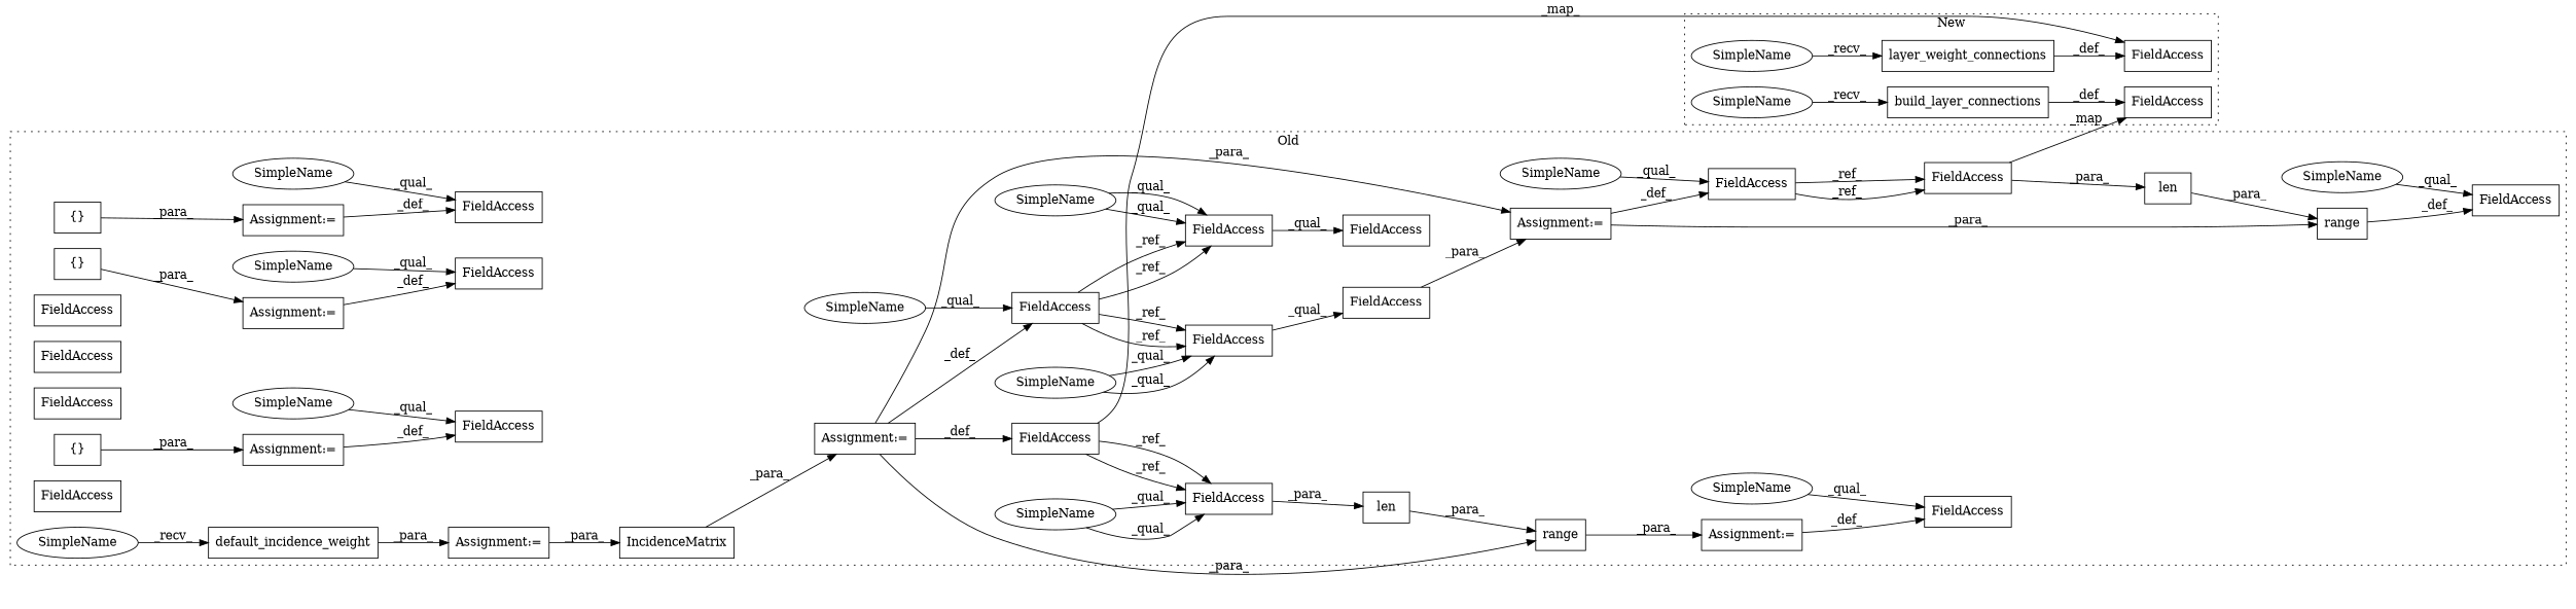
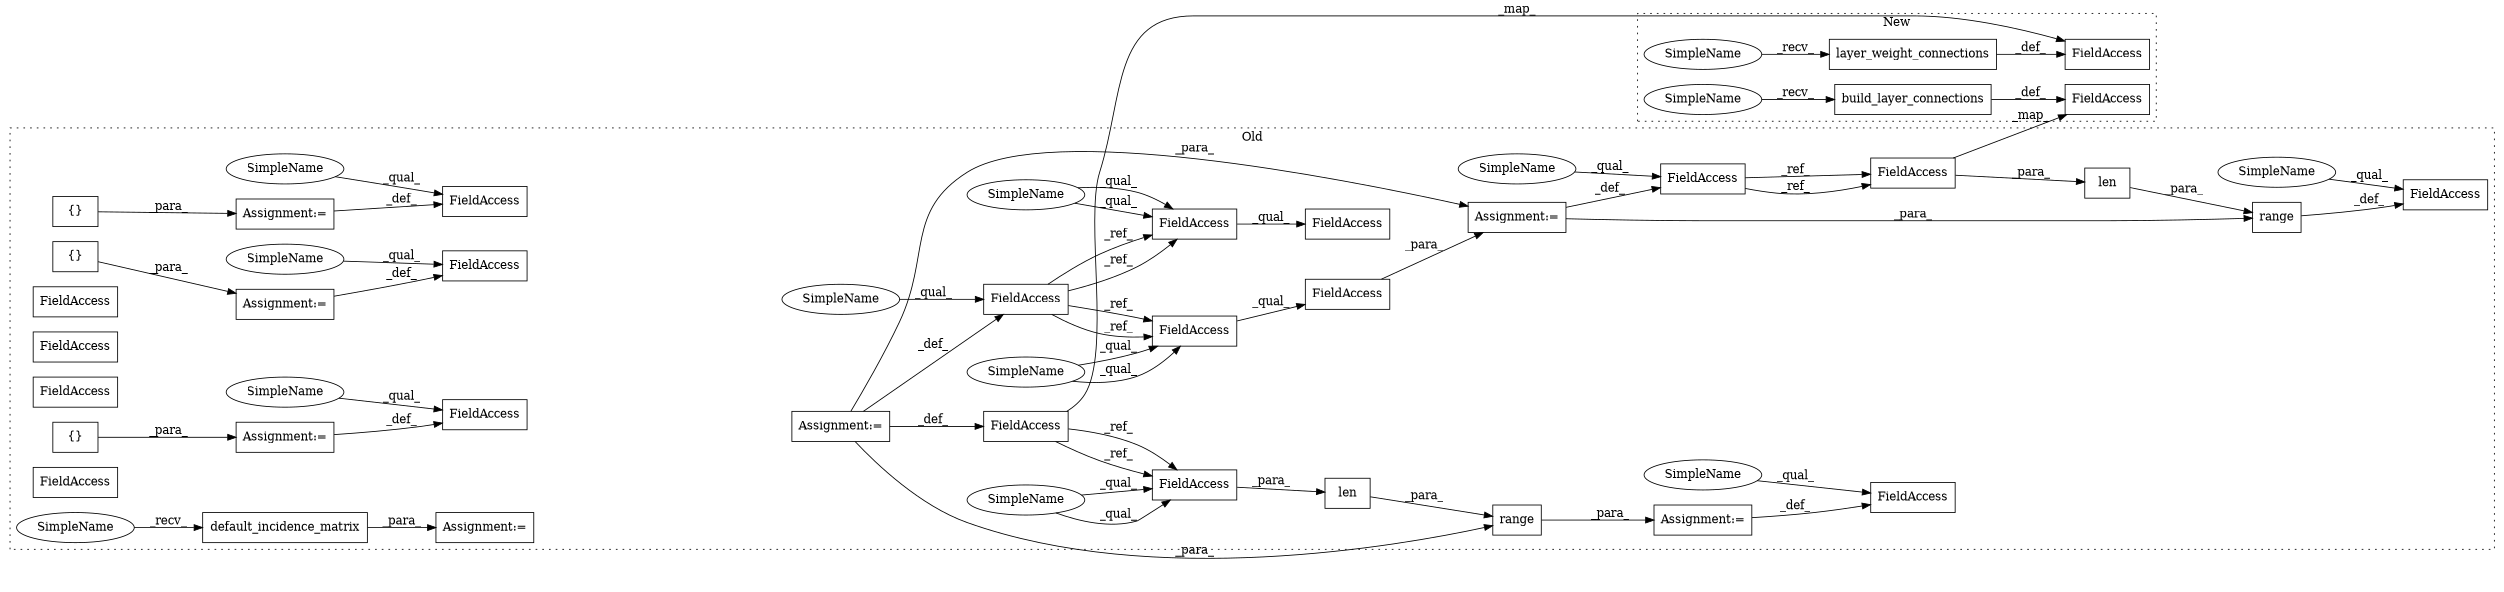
  digraph {
    rankdir=LR
    node [a=22 l=4 s=3809 shape=box]
-   n1 [a=32 l=26 label=default_incidence_weight s=3637]
+   n1 [a=32 l=26 label=default_incidence_matrix s=3637]
    n2 [l=21 label=FieldAccess s=3888]
    n3 [a=32 l="4,1" label=len s="3916,3942"]
    n4 [l=21 label=FieldAccess s=4060]
    n5 [a=4 l=2 label="{}" s=4099]
    n6 [a=32 l="4,1" label=len s="3979,4006"]
    n7 [l=20 label=FieldAccess s=4014]
    n8 [a=4 l=2 label="{}" s=4052]
    n9 [l=16 label=FieldAccess s=3669]
    n10 [l=23 label=FieldAccess s=3983]
    n11 [l=22 label=FieldAccess s=3950]
    n12 [l=16 label=FieldAccess]
    n13 [l=16 label=FieldAccess s=3748]
    n14 [l=22 label=FieldAccess s=3725]
    n15 [l=21 label=FieldAccess s=3841]
    n16 [a=4 l=2 label="{}" s=3880]
    n17 [l=26 label=FieldAccess]
    n18 [l=31 label=FieldAccess s=3748]
    n19 [a=32 l="6,1" label=range s="3973,4007"]
-   n20 [a=32 l="16,1" label=IncidenceMatrix s="3686,3718"]
    n21 [a=32 l="6,1" label=range s="3910,3943"]
    n22 [a=7 l=1 label="Assignment:=" s=3747]
    n23 [a=7 l=1 label="Assignment:=" s=3972]
    n24 [a=7 l=1 label="Assignment:=" s=4034]
    n25 [a=7 l=1 label="Assignment:=" s=3631]
    n26 [a=7 l=1 label="Assignment:=" s=3685]
    n27 [a=7 l=1 label="Assignment:=" s=3862]
    n28 [a=7 l=1 label="Assignment:=" s=4081]
    n29 [l=22 label=FieldAccess s=3920]
    n30 [l=23 label=FieldAccess s=3785]
    n31 [l=22 label=FieldAccess s=3920]
    n32 [a=42 label=SimpleName s=4014 shape=ellipse]
    n33 [a=42 label=SimpleName s=3950 shape=ellipse]
    n34 [a=42 label=SimpleName s=3841 shape=ellipse]
    n35 [a=42 label=SimpleName shape=ellipse]
    n36 [a=42 label=SimpleName s=4060 shape=ellipse]
    n37 [a=42 label=SimpleName s=3888 shape=ellipse]
    n38 [a=42 label=SimpleName s=3725 shape=ellipse]
    n39 [a=42 label=SimpleName s=3632 shape=ellipse]
    n40 [a=42 label=SimpleName s=3748 shape=ellipse]
    n41 [a=42 label=SimpleName s=3669 shape=ellipse]
    n42 [a=42 label=SimpleName s=3983 shape=ellipse]
    n43 [l=23 label=FieldAccess s=3983]
    n44 [l=16 label=FieldAccess]
    n45 [l=16 label=FieldAccess s=3748]
    n46 [a=32 l=25 label=build_layer_connections s=6011]
    n47 [a=32 l=26 label=layer_weight_connections s=5951]
    n48 [l=22 label=FieldAccess s=5983]
    n49 [l=23 label=FieldAccess s=5922]
    n50 [a=42 label=SimpleName s=5946 shape=ellipse]
    n51 [a=42 label=SimpleName s=6006 shape=ellipse]
    subgraph cluster_1 {
      label=Old
      style=dotted
      n1
      n2
      n3
      n4
      n5
      n6
      n7
      n8
      n9
      n10
      n11
      n12
      n13
      n14
      n15
      n16
      n17
      n18
      n19
-     n20
      n21
      n22
      n23
      n24
      n25
      n26
      n27
      n28
      n29
      n30
      n31
      n32
      n33
      n34
      n35
      n36
      n37
      n38
      n39
      n40
      n41
      n42
      n43
      n44
      n45
    }
    subgraph cluster_2 {
      label=New
      style=dotted
      n46
      n47
      n48
      n49
      n50
      n51
    }
    n1 -> n25 [label=_para_]
    n3 -> n21 [label=_para_]
    n5 -> n28 [label=_para_]
    n6 -> n19 [label=_para_]
    n8 -> n24 [label=_para_]
    n9 -> n44 [label=_ref_]
    n9 -> n44 [label=_ref_]
    n9 -> n45 [label=_ref_]
    n9 -> n45 [label=_ref_]
    n14 -> n31 [label=_ref_]
    n14 -> n31 [label=_ref_]
    n16 -> n27 [label=_para_]
    n18 -> n22 [label=_para_]
    n19 -> n23 [label=_para_]
-   n20 -> n26 [label=_para_]
    n21 -> n2 [label=_def_]
    n22 -> n14 [label=_def_]
    n22 -> n21 [label=_para_]
    n23 -> n11 [label=_def_]
    n24 -> n7 [label=_def_]
-   n25 -> n20 [label=_para_]
    n26 -> n9 [label=_def_]
    n26 -> n19 [label=_para_]
    n26 -> n22 [label=_para_]
    n26 -> n30 [label=_def_]
    n27 -> n15 [label=_def_]
    n28 -> n4 [label=_def_]
    n30 -> n43 [label=_ref_]
    n30 -> n43 [label=_ref_]
    n30 -> n49 [label=_map_]
    n31 -> n3 [label=_para_]
    n31 -> n48 [label=_map_]
    n32 -> n7 [label=_qual_]
    n33 -> n11 [label=_qual_]
    n34 -> n15 [label=_qual_]
    n35 -> n44 [label=_qual_]
    n35 -> n44 [label=_qual_]
    n36 -> n4 [label=_qual_]
    n37 -> n2 [label=_qual_]
    n38 -> n14 [label=_qual_]
    n39 -> n1 [label=_recv_]
    n40 -> n45 [label=_qual_]
    n40 -> n45 [label=_qual_]
    n41 -> n9 [label=_qual_]
    n42 -> n43 [label=_qual_]
    n42 -> n43 [label=_qual_]
    n43 -> n6 [label=_para_]
    n44 -> n17 [label=_qual_]
    n45 -> n18 [label=_qual_]
    n46 -> n48 [label=_def_]
    n47 -> n49 [label=_def_]
    n50 -> n47 [label=_recv_]
    n51 -> n46 [label=_recv_]
  }
